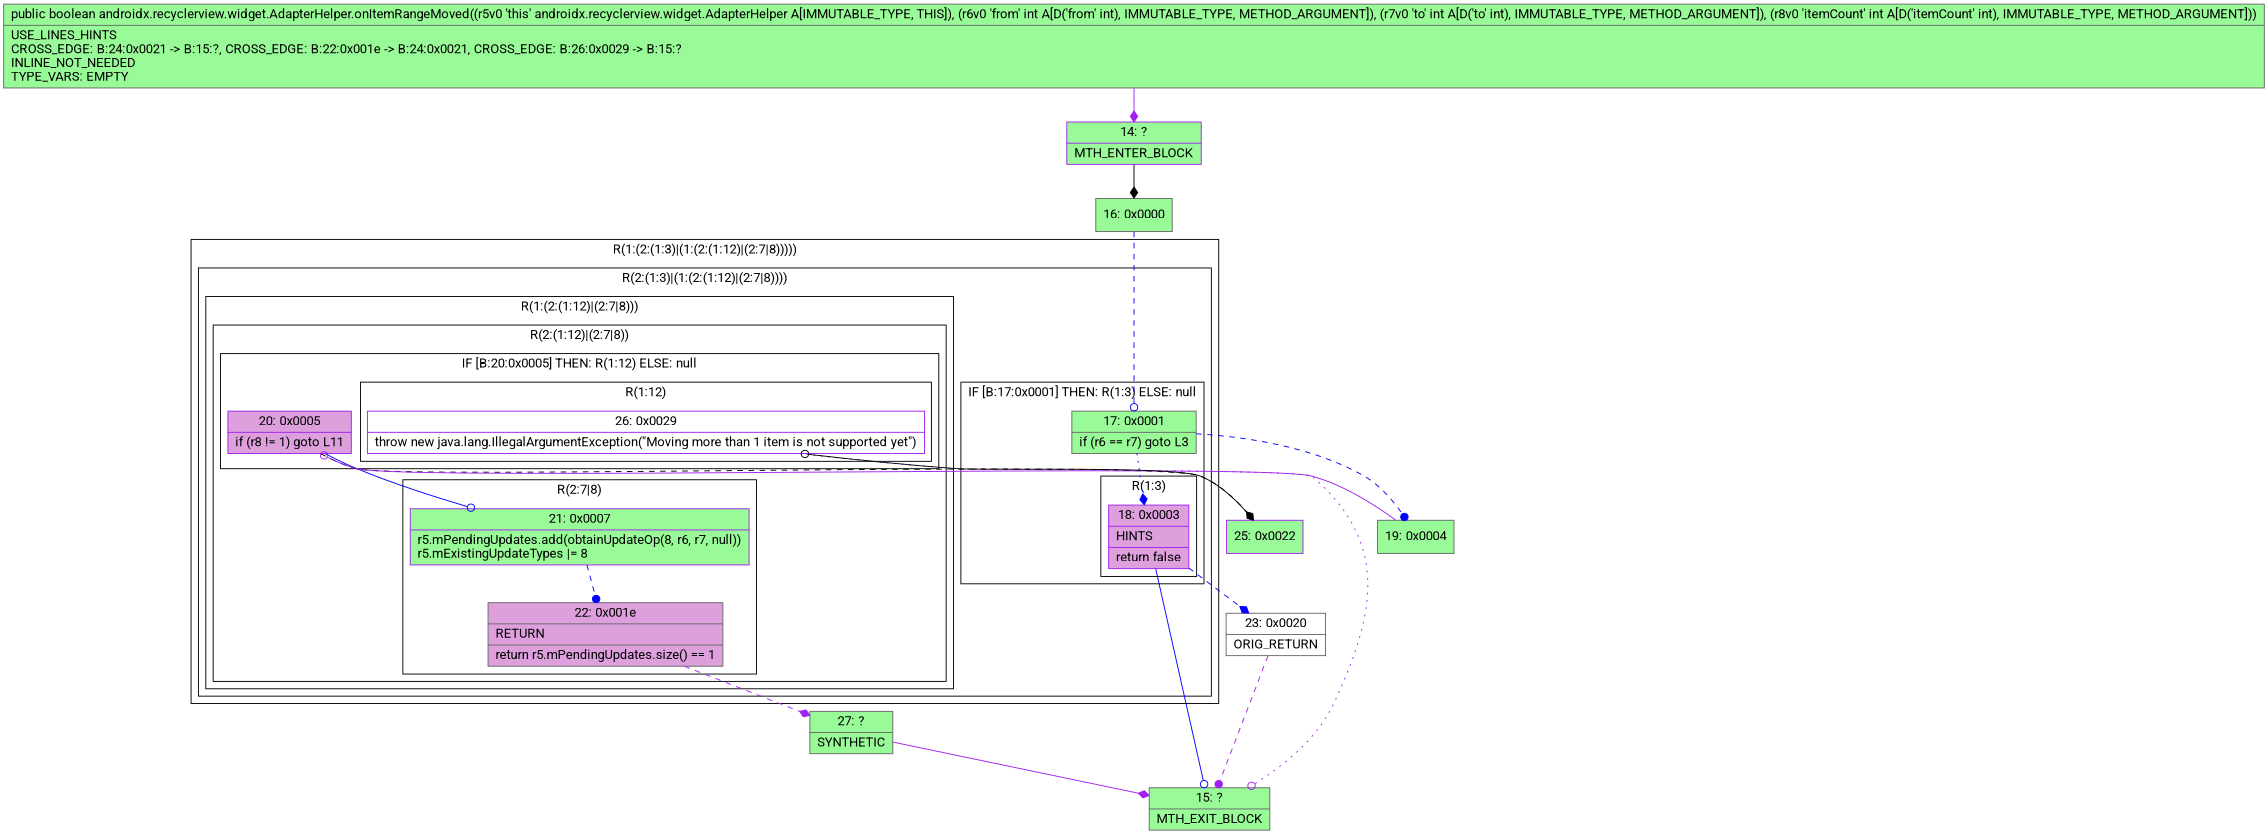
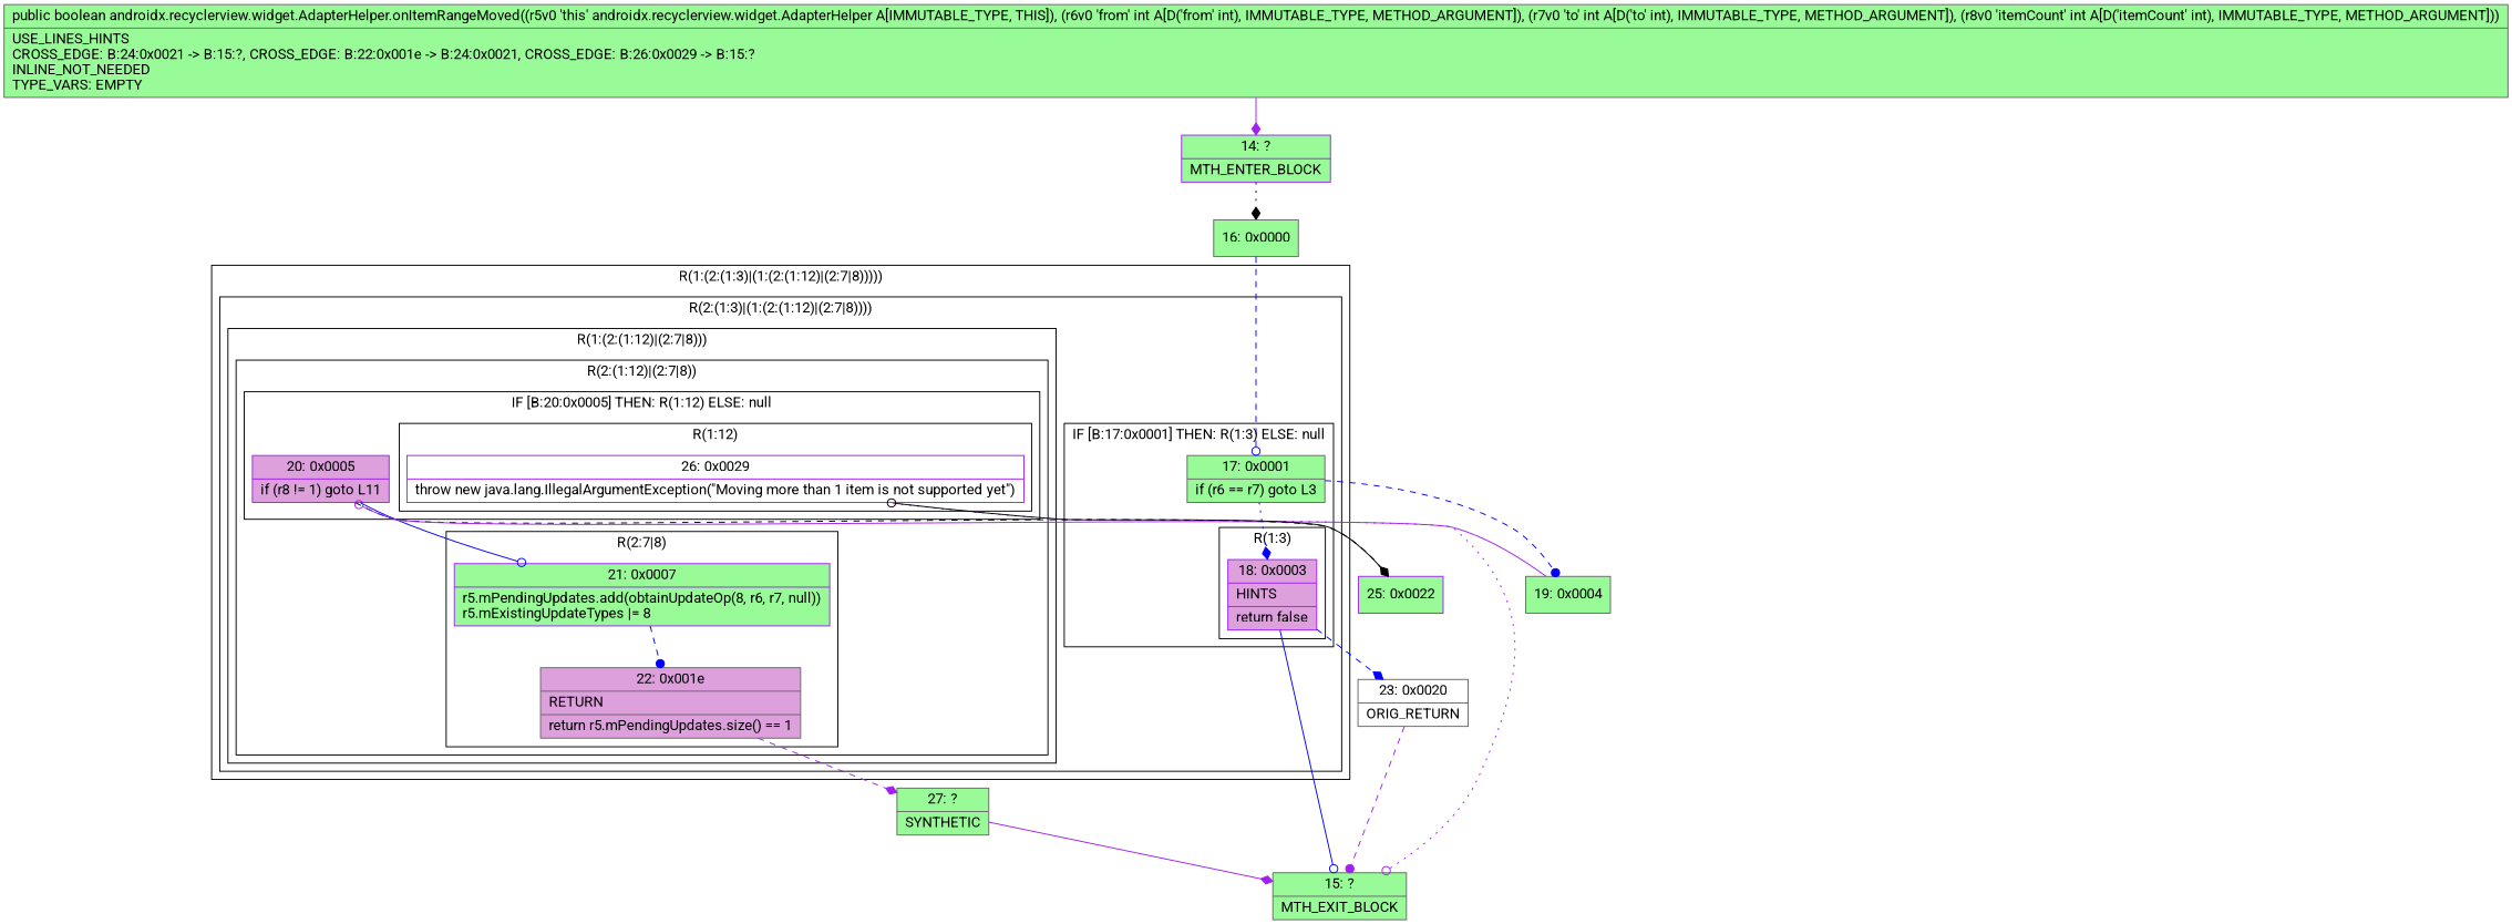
  digraph {
    fontname=Roboto
    node [color=gray40 fillcolor=palegreen fontname=Roboto shape=record style=filled]
    edge [arrowhead=diamond color=blue fontname=Roboto style=dashed]
    n1 [color=purple fillcolor=plum label="{18\:\ 0x0003|HINTS\l|return false\l}"]
    n2 [label="{17\:\ 0x0001|if (r6 == r7) goto L3\l}"]
    n3 [color=purple fillcolor=white label="{26\:\ 0x0029|throw new java.lang.IllegalArgumentException(\"Moving more than 1 item is not supported yet\")\l}"]
    n4 [color=purple fillcolor=plum label="{20\:\ 0x0005|if (r8 != 1) goto L11\l}"]
    n5 [color=purple label="{21\:\ 0x0007|r5.mPendingUpdates.add(obtainUpdateOp(8, r6, r7, null))\lr5.mExistingUpdateTypes \|= 8\l}"]
    n6 [fillcolor=plum label="{22\:\ 0x001e|RETURN\l|return r5.mPendingUpdates.size() == 1\l}"]
    n7 [label="{15\:\ ?|MTH_EXIT_BLOCK\l}"]
    n8 [fillcolor=white label="{23\:\ 0x0020|ORIG_RETURN\l}"]
    n9 [label="{19\:\ 0x0004}"]
    n10 [color=purple label="{25\:\ 0x0022}"]
    n11 [label="{27\:\ ?|SYNTHETIC\l}"]
    n12 [color=purple label="{14\:\ ?|MTH_ENTER_BLOCK\l}"]
    n13 [label="{16\:\ 0x0000}"]
    n14 [label="{public boolean androidx.recyclerview.widget.AdapterHelper.onItemRangeMoved((r5v0 'this' androidx.recyclerview.widget.AdapterHelper A[IMMUTABLE_TYPE, THIS]), (r6v0 'from' int A[D('from' int), IMMUTABLE_TYPE, METHOD_ARGUMENT]), (r7v0 'to' int A[D('to' int), IMMUTABLE_TYPE, METHOD_ARGUMENT]), (r8v0 'itemCount' int A[D('itemCount' int), IMMUTABLE_TYPE, METHOD_ARGUMENT]))  | USE_LINES_HINTS\lCROSS_EDGE: B:24:0x0021 \-\> B:15:?, CROSS_EDGE: B:22:0x001e \-\> B:24:0x0021, CROSS_EDGE: B:26:0x0029 \-\> B:15:?\lINLINE_NOT_NEEDED\lTYPE_VARS: EMPTY\l}"]
    subgraph cluster_1 {
      label="R(1:(2:(1:3)|(1:(2:(1:12)|(2:7|8)))))"
      subgraph cluster_2 {
        label="R(2:(1:3)|(1:(2:(1:12)|(2:7|8))))"
        subgraph cluster_3 {
          label="IF [B:17:0x0001] THEN: R(1:3) ELSE: null"
          n2
          subgraph cluster_4 {
            label="R(1:3)"
            n1
          }
        }
        subgraph cluster_5 {
          label="R(1:(2:(1:12)|(2:7|8)))"
          subgraph cluster_6 {
            label="R(2:(1:12)|(2:7|8))"
            subgraph cluster_7 {
              label="IF [B:20:0x0005] THEN: R(1:12) ELSE: null"
              n4
              subgraph cluster_8 {
                label="R(1:12)"
                n3
              }
            }
            subgraph cluster_9 {
              label="R(2:7|8)"
              n5
              n6
            }
          }
        }
      }
    }
    n1 -> n7 [arrowhead=odot style=solid]
    n1 -> n8
    n2 -> n1 [style=dotted]
    n2 -> n9 [arrowhead=dot]
    n3 -> n7 [arrowhead=odot color=purple style=dotted]
    n4 -> n5 [arrowhead=odot style=solid]
    n4 -> n10 [color=black]
    n5 -> n6 [arrowhead=dot]
    n6 -> n11 [color=purple]
    n8 -> n7 [arrowhead=dot color=purple]
    n9 -> n4 [arrowhead=odot color=purple style=solid]
    n10 -> n3 [arrowhead=odot color=black style=solid]
    n11 -> n7 [color=purple style=solid]
-   n12 -> n13 [color=black style=solid]
+   n12 -> n13 [color=black style=dotted]
    n13 -> n2 [arrowhead=odot]
    n14 -> n12 [color=purple style=solid]
  }
